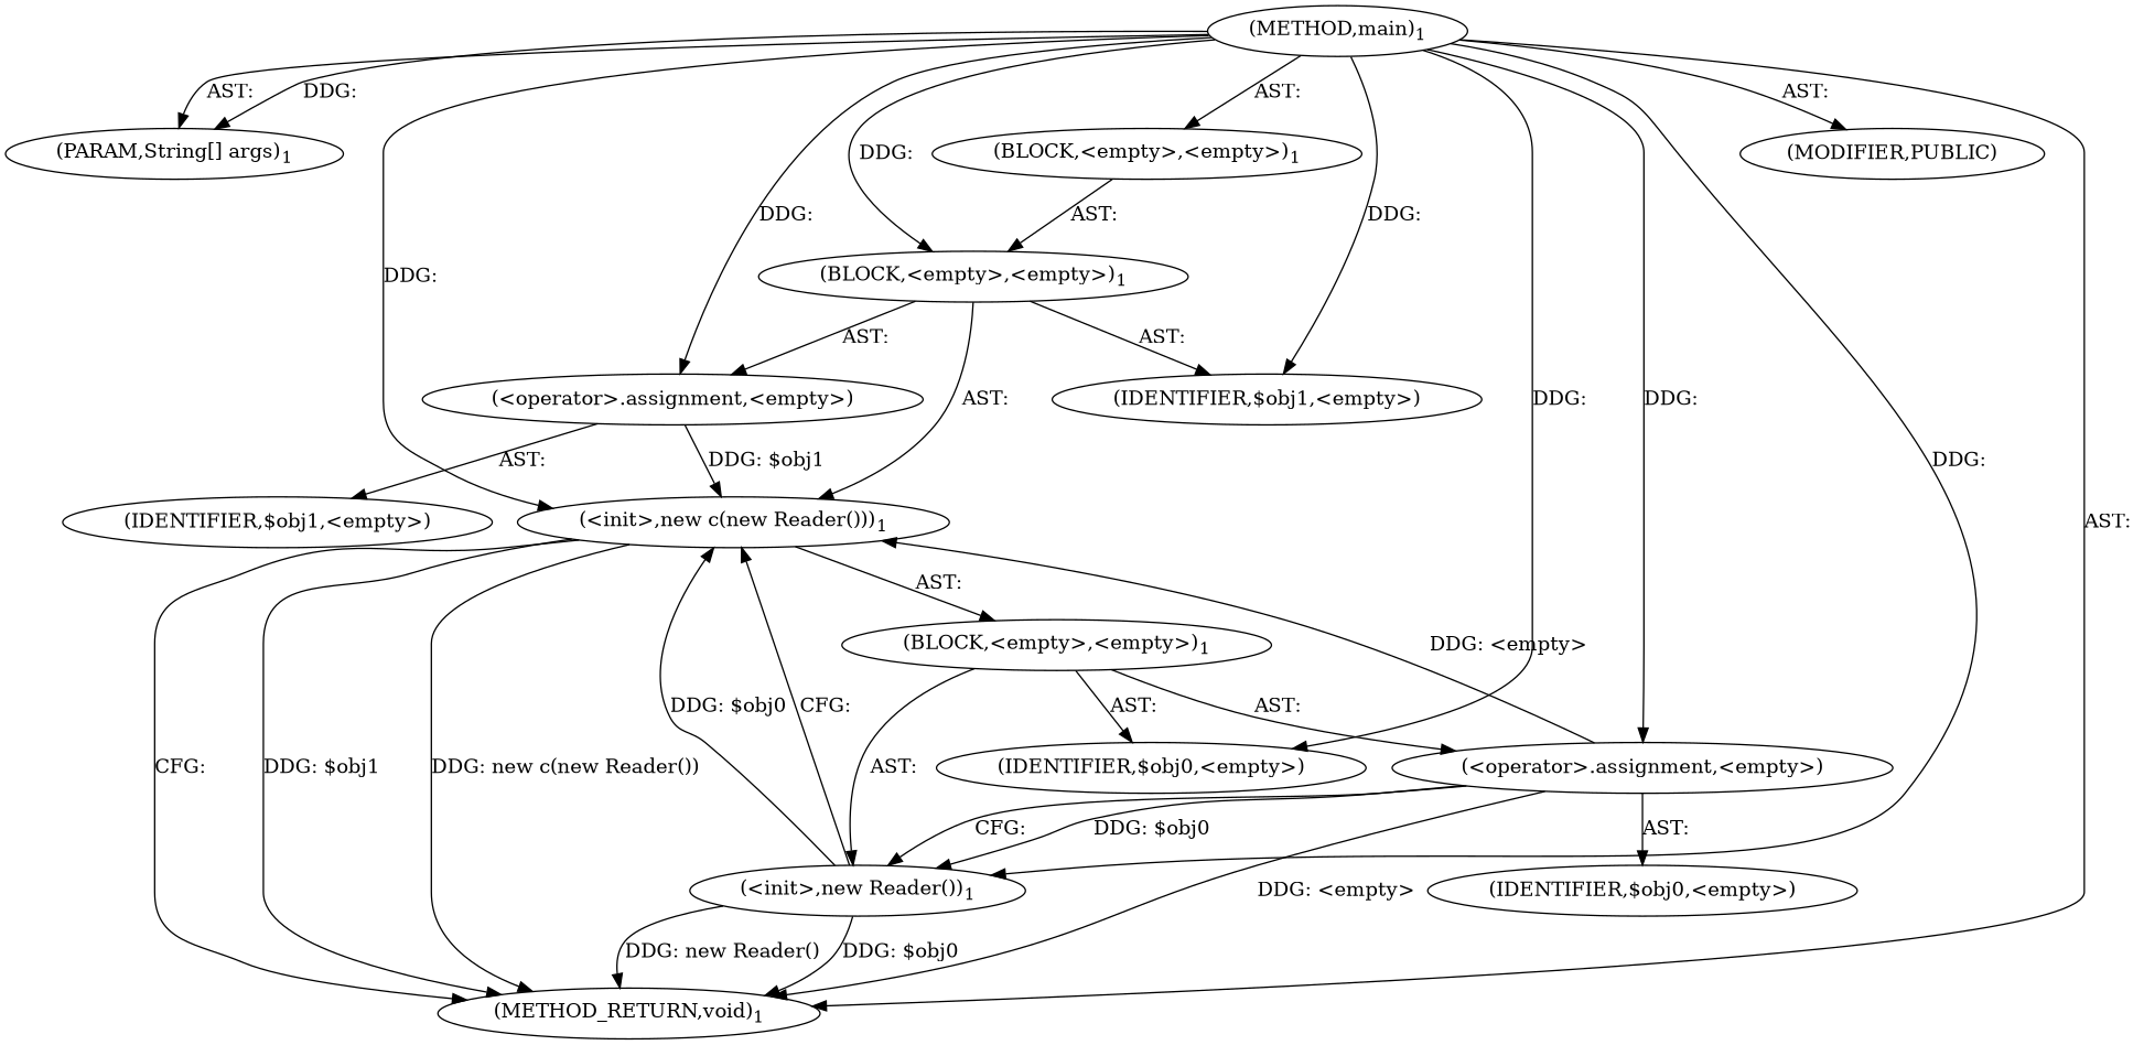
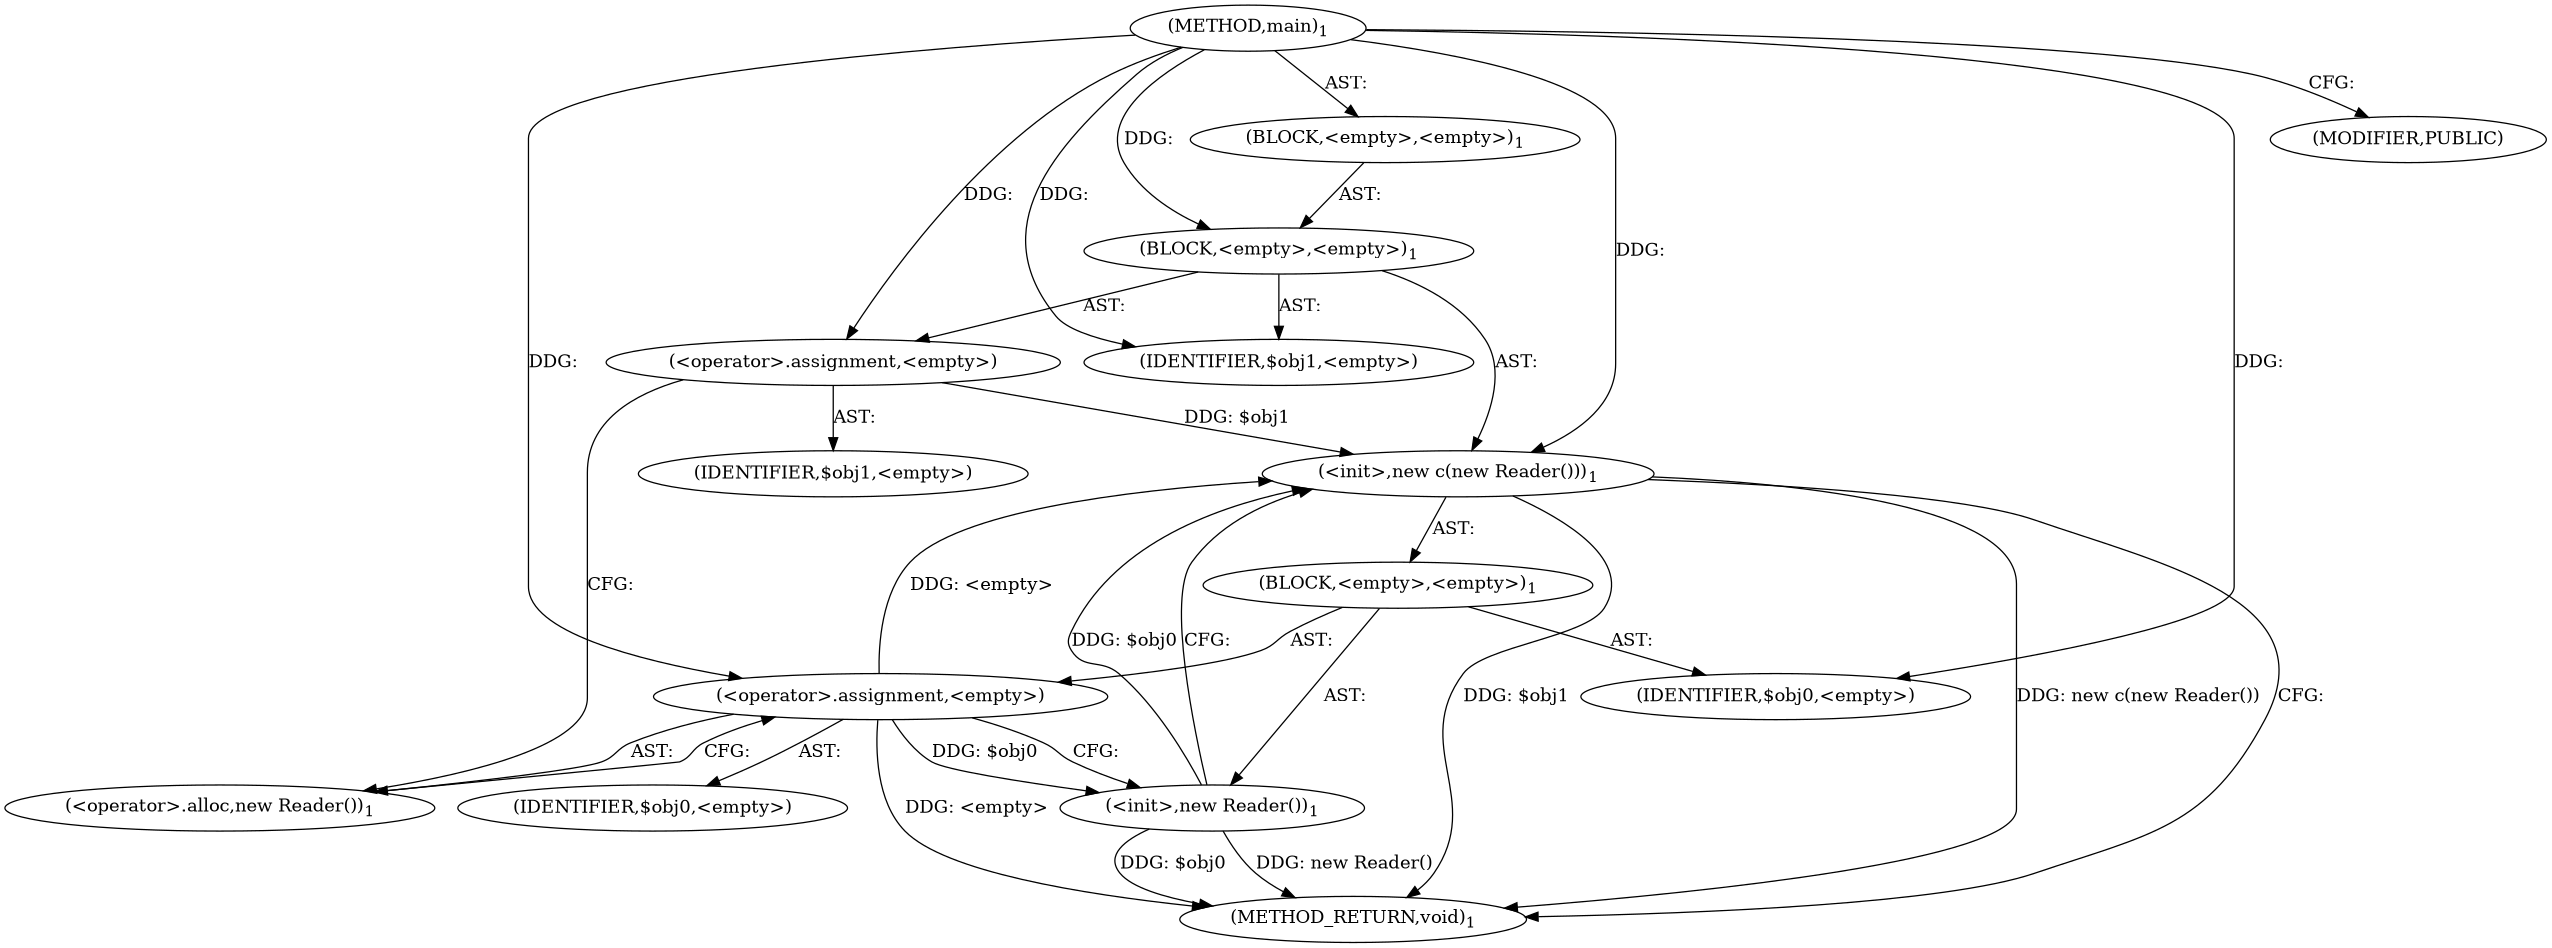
  digraph {
    n1 [label=<(METHOD,main)<SUB>1</SUB>>]
-   n2 [label=<(PARAM,String[] args)<SUB>1</SUB>>]
    n3 [label=<(BLOCK,&lt;empty&gt;,&lt;empty&gt;)<SUB>1</SUB>>]
    n4 [label=<(BLOCK,&lt;empty&gt;,&lt;empty&gt;)<SUB>1</SUB>>]
    n5 [label=<(&lt;operator&gt;.assignment,&lt;empty&gt;)>]
    n6 [label=<(&lt;init&gt;,new c(new Reader()))<SUB>1</SUB>>]
    n7 [label=<(&lt;operator&gt;.assignment,&lt;empty&gt;)>]
    n8 [label=<(&lt;init&gt;,new Reader())<SUB>1</SUB>>]
    n9 [label=<(IDENTIFIER,$obj0,&lt;empty&gt;)>]
    n10 [label=<(IDENTIFIER,$obj1,&lt;empty&gt;)>]
    n11 [label=<(MODIFIER,PUBLIC)>]
    n12 [label=<(METHOD_RETURN,void)<SUB>1</SUB>>]
    n13 [label=<(IDENTIFIER,$obj1,&lt;empty&gt;)>]
+   n14 [label=<(&lt;operator&gt;.alloc,new Reader())<SUB>1</SUB>>]
    n15 [label=<(BLOCK,&lt;empty&gt;,&lt;empty&gt;)<SUB>1</SUB>>]
    n16 [label=<(IDENTIFIER,$obj0,&lt;empty&gt;)>]
-   n1 -> n2 [label="AST: "]
-   n1 -> n2 [label="DDG: "]
    n1 -> n3 [label="AST: "]
    n1 -> n4 [label="DDG: "]
    n1 -> n5 [label="DDG: "]
    n1 -> n6 [label="DDG: "]
    n1 -> n7 [label="DDG: "]
-   n1 -> n8 [label="DDG: "]
    n1 -> n9 [label="DDG: "]
    n1 -> n10 [label="DDG: "]
-   n1 -> n11 [label="AST: "]
-   n1 -> n12 [label="AST: "]
+   n1 -> n11 [label="CFG: "]
    n3 -> n4 [label="AST: "]
    n4 -> n5 [label="AST: "]
    n4 -> n6 [label="AST: "]
    n4 -> n10 [label="AST: "]
    n5 -> n6 [label="DDG: $obj1"]
    n5 -> n13 [label="AST: "]
+   n5 -> n14 [label="CFG: "]
    n6 -> n12 [label="CFG: "]
    n6 -> n12 [label="DDG: $obj1"]
    n6 -> n12 [label="DDG: new c(new Reader())"]
    n6 -> n15 [label="AST: "]
    n7 -> n6 [label="DDG: &lt;empty&gt;"]
    n7 -> n8 [label="CFG: "]
    n7 -> n8 [label="DDG: $obj0"]
    n7 -> n12 [label="DDG: &lt;empty&gt;"]
+   n7 -> n14 [label="AST: "]
    n7 -> n16 [label="AST: "]
    n8 -> n6 [label="CFG: "]
    n8 -> n6 [label="DDG: $obj0"]
    n8 -> n12 [label="DDG: $obj0"]
    n8 -> n12 [label="DDG: new Reader()"]
+   n14 -> n7 [label="CFG: "]
    n15 -> n7 [label="AST: "]
    n15 -> n8 [label="AST: "]
    n15 -> n9 [label="AST: "]
  }
